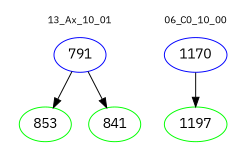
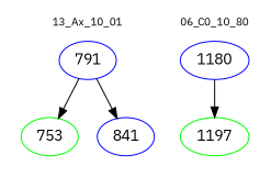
  digraph {
    fontname="IBM Plex Sans"
    node [color=green fontname="IBM Plex Sans"]
    edge [color=black fontname="IBM Plex Sans"]
    n1 [color=blue label=791]
-   n2 [label=853]
-   n3 [label=841]
-   n4 [color=blue label=1170]
+   n2 [label=753]
+   n3 [color=blue label=841]
+   n4 [color=blue label=1180]
    n5 [label=1197]
    subgraph cluster_1 {
      color=white
      fontsize=10
      label="13_Ax_10_01"
      n1
      n2
      n3
    }
    subgraph cluster_2 {
      color=white
      fontsize=10
-     label="06_C0_10_00"
+     label="06_C0_10_80"
      n4
      n5
    }
    n1 -> n2
    n1 -> n3
    n4 -> n5
  }
